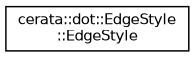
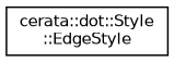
  digraph {
    rankdir=LR
-   n1 [color=black fillcolor=white fontname=Helvetica fontsize=10 height=0.2 label="cerata::dot::EdgeStyle\l::EdgeStyle" shape=record style=filled width=0.4]
+   n1 [color=black fillcolor=white fontname=Helvetica fontsize=10 height=0.2 label="cerata::dot::Style\l::EdgeStyle" shape=record style=filled width=0.4]
  }
